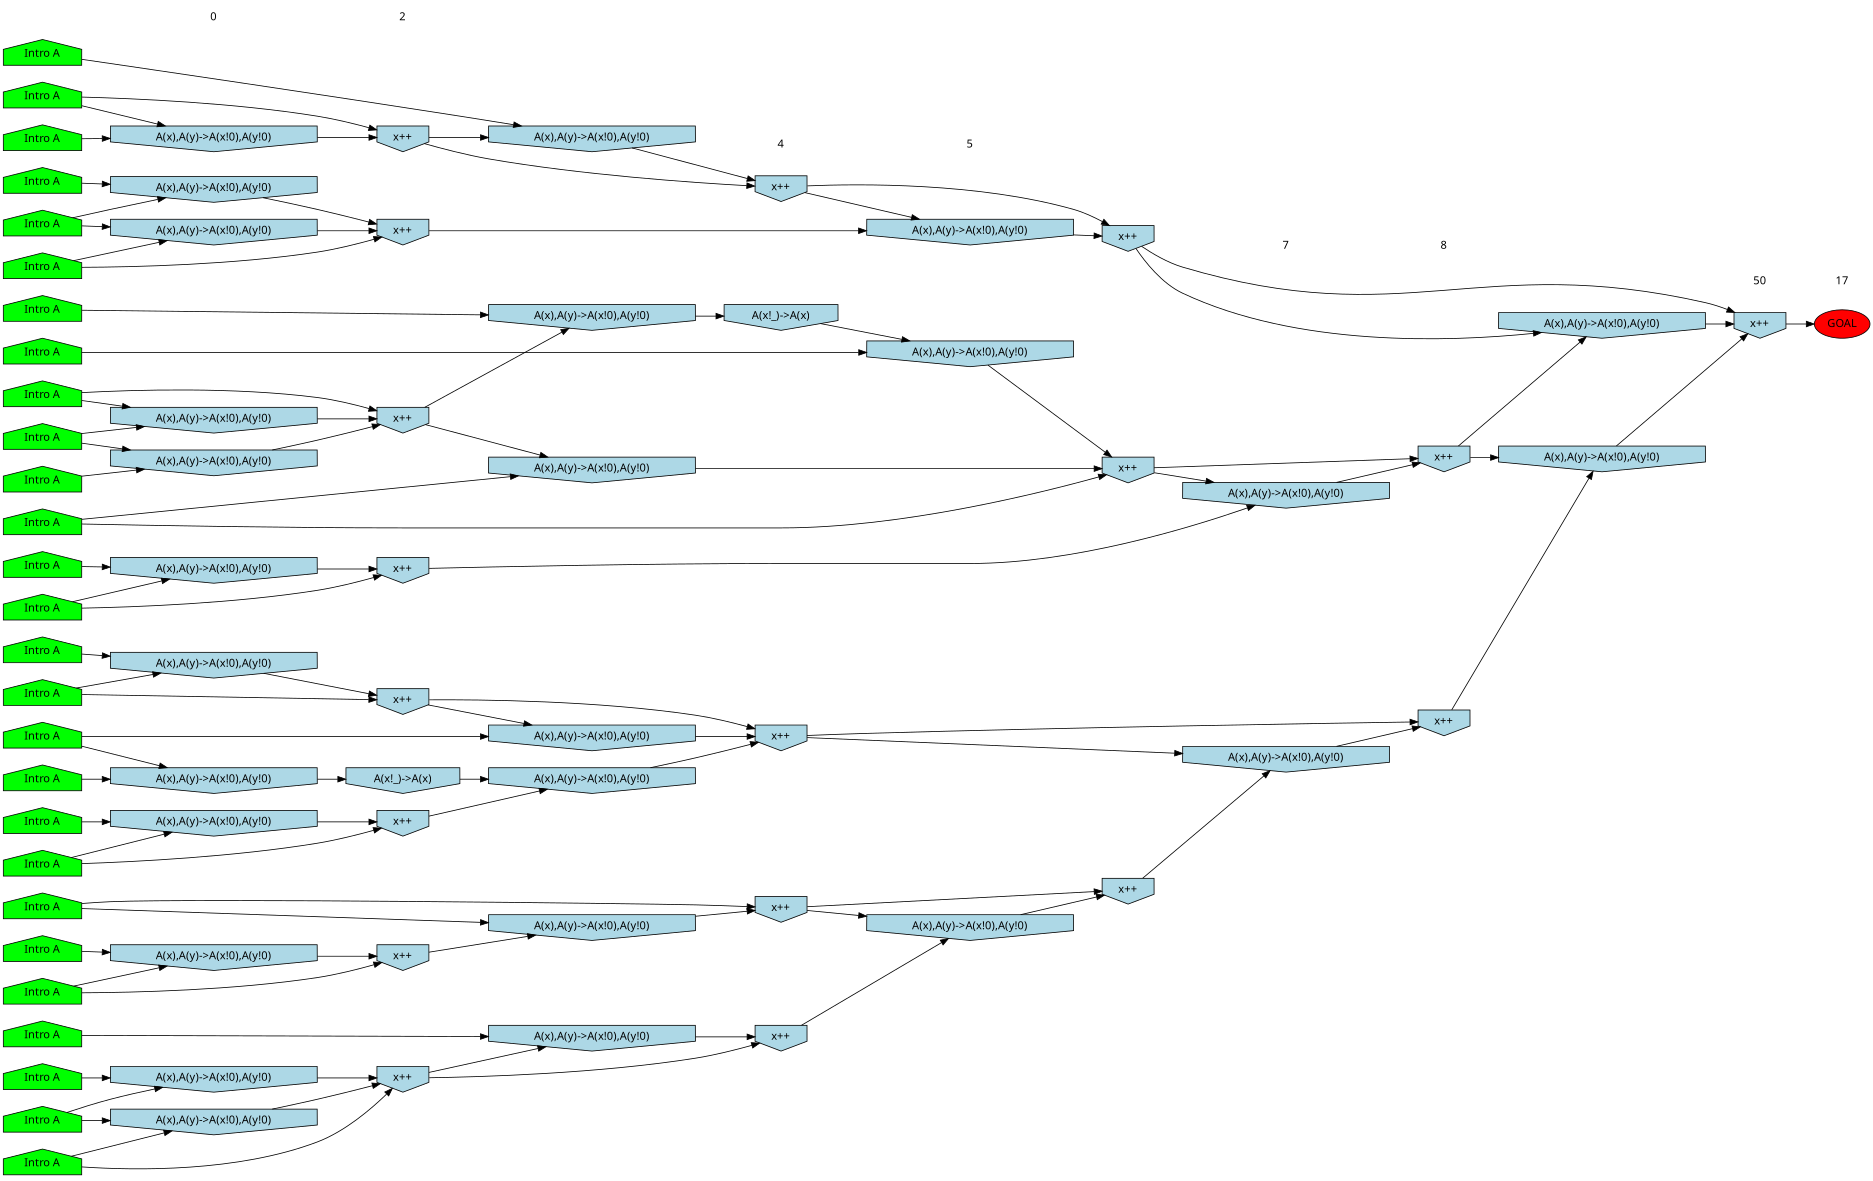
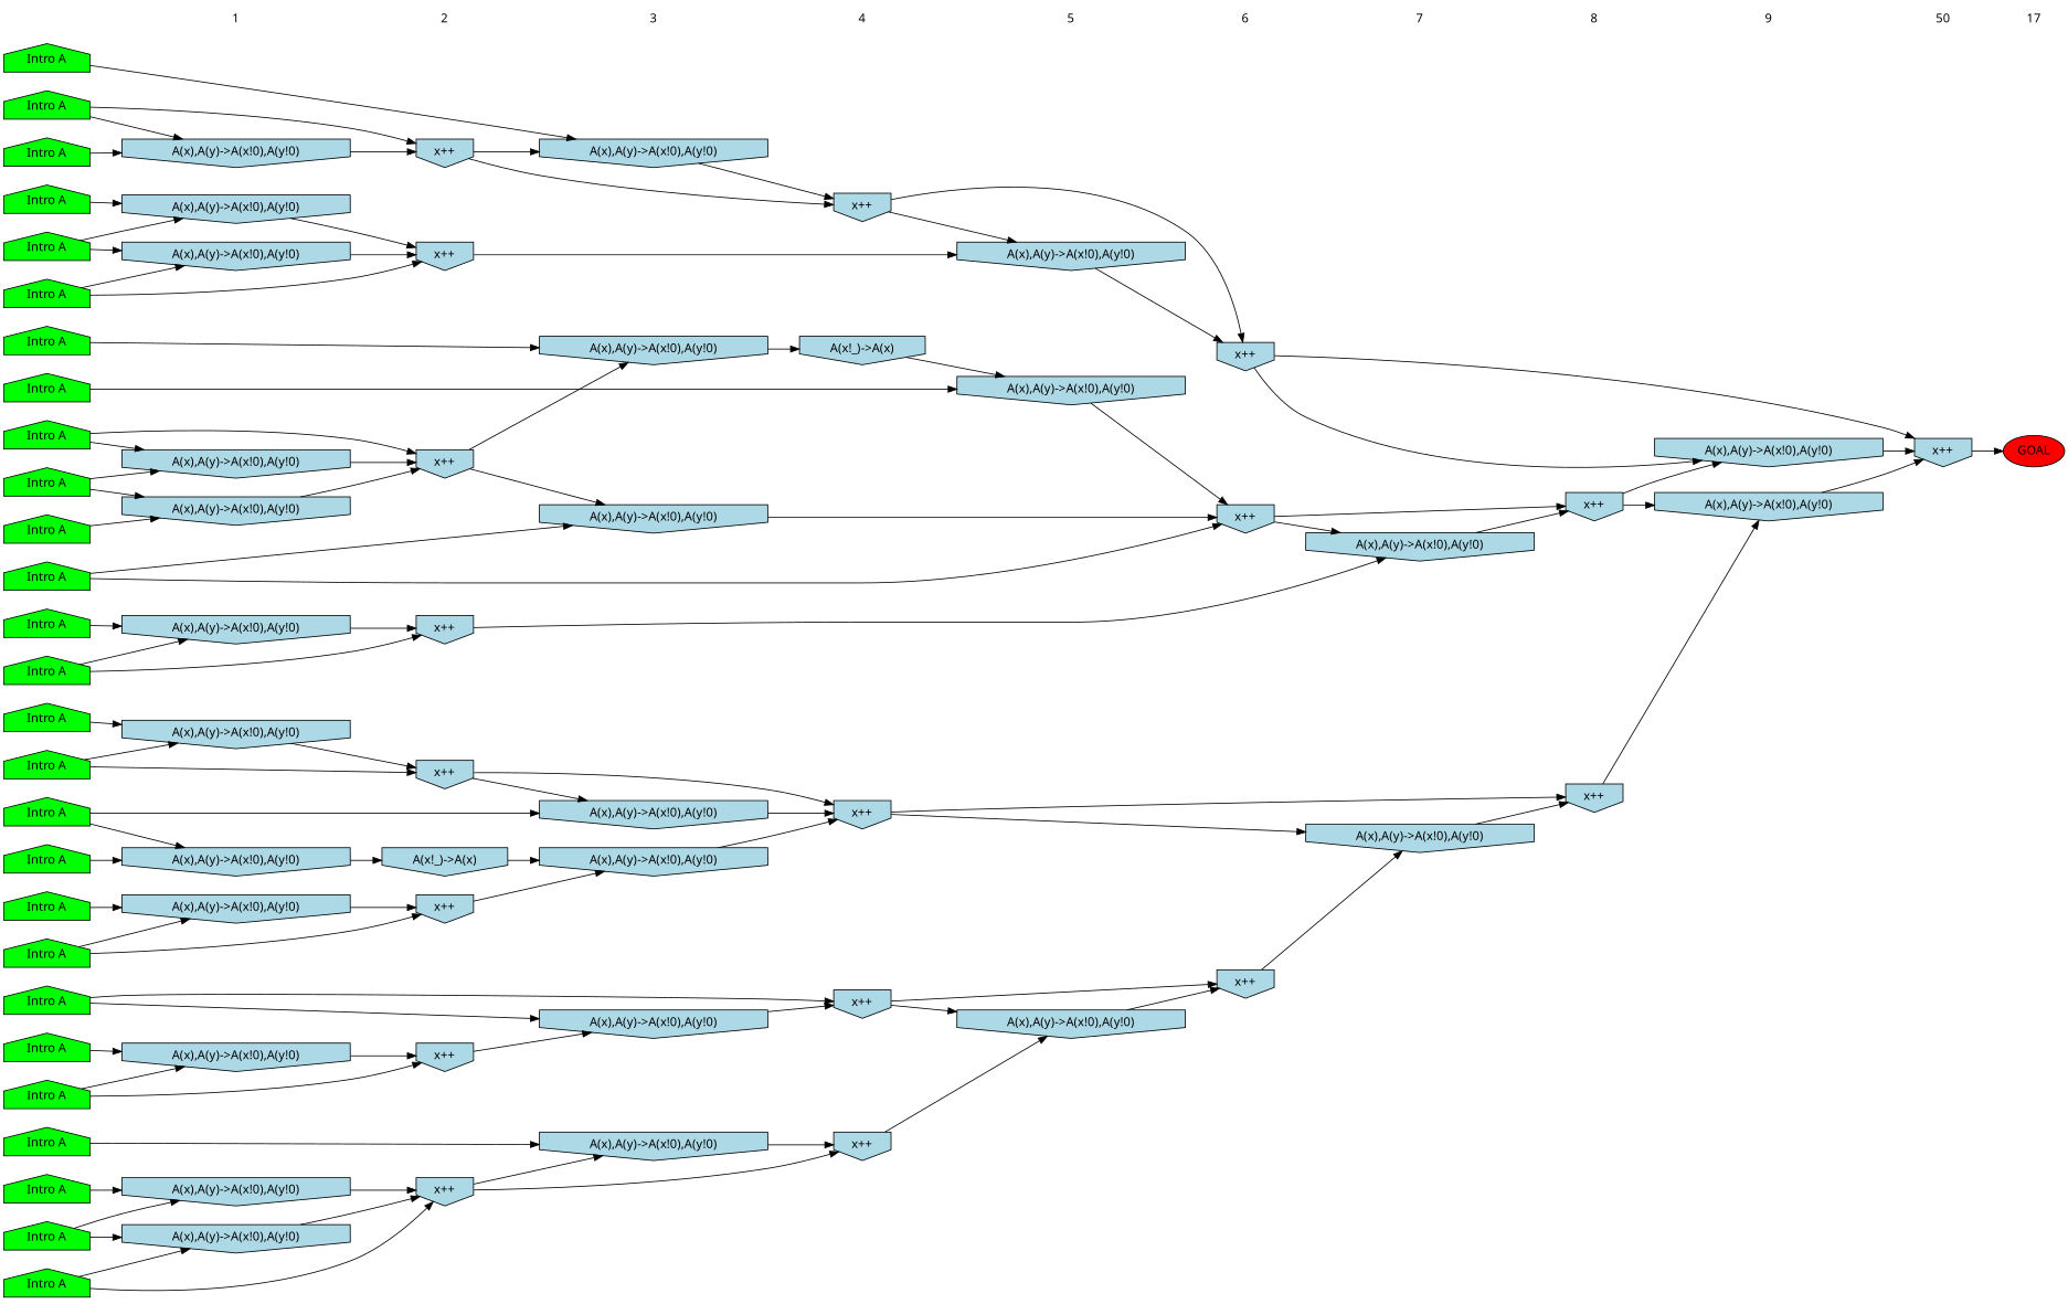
  digraph {
    fontname="Noto Sans"
    rankdir=LR
    ranksep=.5
    node [fillcolor=lightblue fontname="Noto Sans" shape=invhouse style=filled]
    edge [fontname="Noto Sans"]
    n1 [fillcolor=green label="Intro A" shape=house]
    n2 [fillcolor=green label="Intro A" shape=house]
    n3 [fillcolor=green label="Intro A" shape=house]
    n4 [fillcolor=green label="Intro A" shape=house]
    n5 [fillcolor=green label="Intro A" shape=house]
    n6 [fillcolor=green label="Intro A" shape=house]
    n7 [fillcolor=green label="Intro A" shape=house]
    n8 [fillcolor=green label="Intro A" shape=house]
    n9 [fillcolor=green label="Intro A" shape=house]
    n10 [fillcolor=green label="Intro A" shape=house]
    n11 [fillcolor=green label="Intro A" shape=house]
    n12 [fillcolor=green label="Intro A" shape=house]
    n13 [fillcolor=green label="Intro A" shape=house]
    n14 [fillcolor=green label="Intro A" shape=house]
    n15 [fillcolor=green label="Intro A" shape=house]
    n16 [fillcolor=green label="Intro A" shape=house]
    n17 [fillcolor=green label="Intro A" shape=house]
    n18 [fillcolor=green label="Intro A" shape=house]
    n19 [fillcolor=green label="Intro A" shape=house]
    n20 [fillcolor=green label="Intro A" shape=house]
    n21 [fillcolor=green label="Intro A" shape=house]
    n22 [fillcolor=green label="Intro A" shape=house]
    n23 [fillcolor=green label="Intro A" shape=house]
    n24 [fillcolor=green label="Intro A" shape=house]
    n25 [fillcolor=green label="Intro A" shape=house]
    n26 [fillcolor=green label="Intro A" shape=house]
    n27 [fillcolor=green label="Intro A" shape=house]
-   1 [shape=plaintext label=0 fillcolor="" style=""]
+   1 [shape=plaintext fillcolor="" style=""]
    n29 [label="A(x),A(y)->A(x!0),A(y!0)"]
    n30 [label="A(x),A(y)->A(x!0),A(y!0)"]
    n31 [label="A(x),A(y)->A(x!0),A(y!0)"]
    n32 [label="A(x),A(y)->A(x!0),A(y!0)"]
    n33 [label="A(x),A(y)->A(x!0),A(y!0)"]
    n34 [label="A(x),A(y)->A(x!0),A(y!0)"]
    n35 [label="A(x),A(y)->A(x!0),A(y!0)"]
    n36 [label="A(x),A(y)->A(x!0),A(y!0)"]
    n37 [label="A(x),A(y)->A(x!0),A(y!0)"]
    n38 [label="A(x),A(y)->A(x!0),A(y!0)"]
    n39 [label="A(x),A(y)->A(x!0),A(y!0)"]
    n40 [label="A(x),A(y)->A(x!0),A(y!0)"]
    2 [shape=plaintext fillcolor="" style=""]
    n42 [label="x++"]
    n43 [label="x++"]
    n44 [label="A(x!_)->A(x)"]
    n45 [label="x++"]
    n46 [label="x++"]
    n47 [label="x++"]
    n48 [label="x++"]
    n49 [label="x++"]
    n50 [label="x++"]
+   3 [shape=plaintext fillcolor="" style=""]
    n52 [label="A(x),A(y)->A(x!0),A(y!0)"]
    n53 [label="A(x),A(y)->A(x!0),A(y!0)"]
    n54 [label="A(x),A(y)->A(x!0),A(y!0)"]
    n55 [label="A(x),A(y)->A(x!0),A(y!0)"]
    n56 [label="A(x),A(y)->A(x!0),A(y!0)"]
    n57 [label="A(x),A(y)->A(x!0),A(y!0)"]
    n58 [label="A(x),A(y)->A(x!0),A(y!0)"]
    4 [shape=plaintext fillcolor="" style=""]
    n60 [label="x++"]
    n61 [label="x++"]
    n62 [label="A(x!_)->A(x)"]
    n63 [label="x++"]
    n64 [label="x++"]
    5 [shape=plaintext fillcolor="" style=""]
    n66 [label="A(x),A(y)->A(x!0),A(y!0)"]
    n67 [label="A(x),A(y)->A(x!0),A(y!0)"]
    n68 [label="A(x),A(y)->A(x!0),A(y!0)"]
+   6 [shape=plaintext fillcolor="" style=""]
    n70 [label="x++"]
    n71 [label="x++"]
    n72 [label="x++"]
    7 [shape=plaintext fillcolor="" style=""]
    n74 [label="A(x),A(y)->A(x!0),A(y!0)"]
    n75 [label="A(x),A(y)->A(x!0),A(y!0)"]
    8 [shape=plaintext fillcolor="" style=""]
    n77 [label="x++"]
    n78 [label="x++"]
+   9 [shape=plaintext fillcolor="" style=""]
    n80 [label="A(x),A(y)->A(x!0),A(y!0)"]
    n81 [label="A(x),A(y)->A(x!0),A(y!0)"]
    n82 [label=50 shape=plaintext fillcolor="" style=""]
    n83 [label="x++"]
    n84 [label=17 shape=plaintext fillcolor="" style=""]
    n85 [fillcolor=red label=GOAL shape=""]
    subgraph sub_1 {
      rank=same
      n1
      n2
      n3
      n4
      n5
      n6
      n7
      n8
      n9
      n10
      n11
      n12
      n13
      n14
      n15
      n16
      n17
      n18
      n19
      n20
      n21
      n22
      n23
      n24
      n25
      n26
      n27
    }
    subgraph sub_2 {
      rank=same
      1
      n29
      n30
      n31
      n32
      n33
      n34
      n35
      n36
      n37
      n38
      n39
      n40
    }
    subgraph sub_3 {
      rank=same
      2
      n42
      n43
      n44
      n45
      n46
      n47
      n48
      n49
      n50
    }
    subgraph sub_4 {
      rank=same
+     3
      n52
      n53
      n54
      n55
      n56
      n57
      n58
    }
    subgraph sub_5 {
      rank=same
      4
      n60
      n61
      n62
      n63
      n64
    }
    subgraph sub_6 {
      rank=same
      5
      n66
      n67
      n68
    }
    subgraph sub_7 {
      rank=same
+     6
      n70
      n71
      n72
    }
    subgraph sub_8 {
      rank=same
      7
      n74
      n75
    }
    subgraph sub_9 {
      rank=same
      8
      n77
      n78
    }
    subgraph sub_10 {
      rank=same
+     9
      n80
      n81
    }
    subgraph sub_11 {
      rank=same
      n82
      n83
    }
    subgraph sub_12 {
      rank=same
      n84
      n85
    }
    n1 -> n35
    n2 -> n36
    n2 -> n49
    n3 -> n29
    n3 -> n46
    n4 -> n34
    n4 -> n52
    n5 -> n57
    n6 -> n37
    n7 -> n34
    n8 -> n32
    n8 -> n38
    n9 -> n58
    n9 -> n64
    n10 -> n67
    n11 -> n54
    n12 -> n32
    n12 -> n47
    n13 -> n35
    n13 -> n45
    n14 -> n39
    n15 -> n37
    n15 -> n48
    n16 -> n33
    n16 -> n43
    n17 -> n31
    n17 -> n33
    n18 -> n38
    n19 -> n29
    n20 -> n39
    n20 -> n50
    n21 -> n55
    n21 -> n70
    n22 -> n36
    n22 -> n40
    n23 -> n40
    n24 -> n31
    n25 -> n30
    n26 -> n56
    n27 -> n30
    n27 -> n42
    1 -> 2 [style=invis]
    n29 -> n46
    n30 -> n42
    n31 -> n43
    n32 -> n47
    n33 -> n43
    n34 -> n44
    n35 -> n45
    n36 -> n49
    n37 -> n48
    n38 -> n47
    n39 -> n50
    n40 -> n49
+   2 -> 3 [style=invis]
    n42 -> n52
    n42 -> n60
    n43 -> n54
    n43 -> n61
    n44 -> n53
    n45 -> n58
    n46 -> n53
    n47 -> n55
    n47 -> n57
    n48 -> n56
    n48 -> n63
    n49 -> n66
    n50 -> n74
+   3 -> 4 [style=invis]
    n52 -> n60
    n53 -> n60
    n54 -> n61
    n55 -> n70
    n56 -> n63
    n57 -> n62
    n58 -> n64
    4 -> 5 [style=invis]
    n60 -> n75
    n60 -> n78
    n61 -> n68
    n62 -> n67
    n63 -> n66
    n63 -> n72
    n64 -> n68
    n64 -> n71
+   5 -> 6 [style=invis]
    n66 -> n72
    n67 -> n70
    n68 -> n71
+   6 -> 7 [style=invis]
    n70 -> n74
    n70 -> n77
    n71 -> n75
    n72 -> n81
    n72 -> n83
    7 -> 8 [style=invis]
    n74 -> n77
    n75 -> n78
+   8 -> 9 [style=invis]
    n77 -> n80
    n77 -> n81
    n78 -> n80
+   9 -> n82 [style=invis]
    n80 -> n83
    n81 -> n83
    n82 -> n84 [style=invis]
    n83 -> n85
  }
